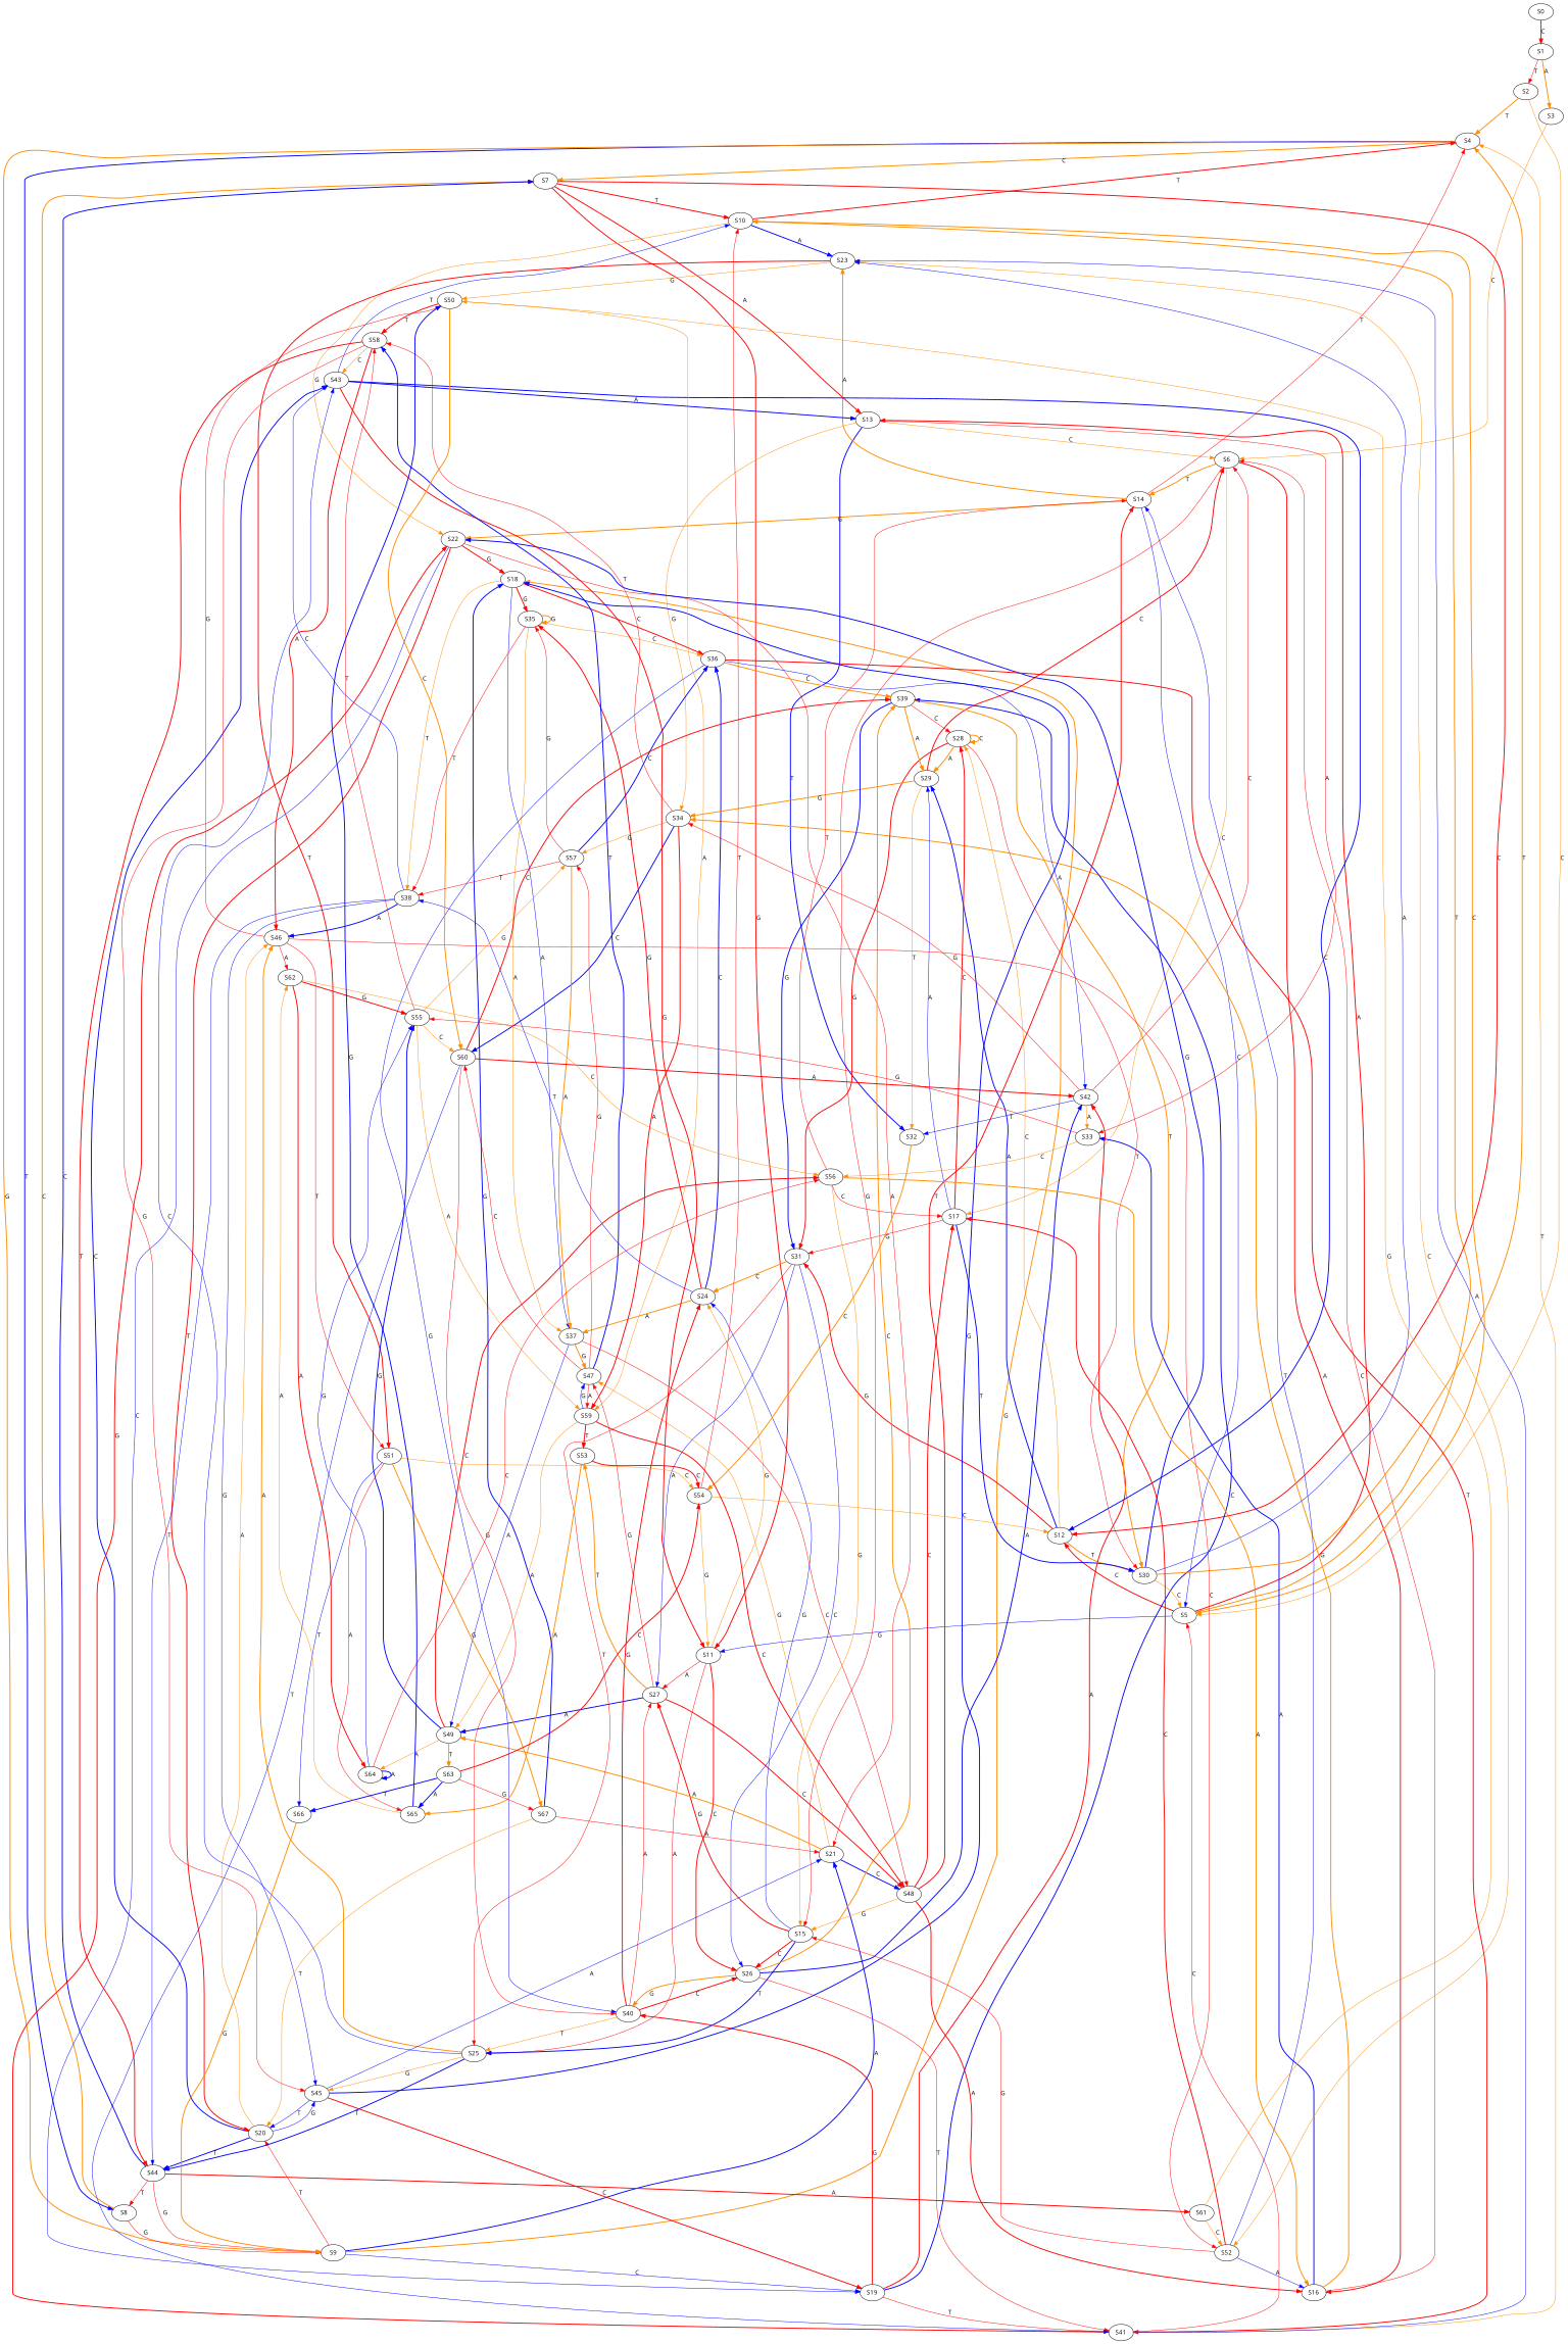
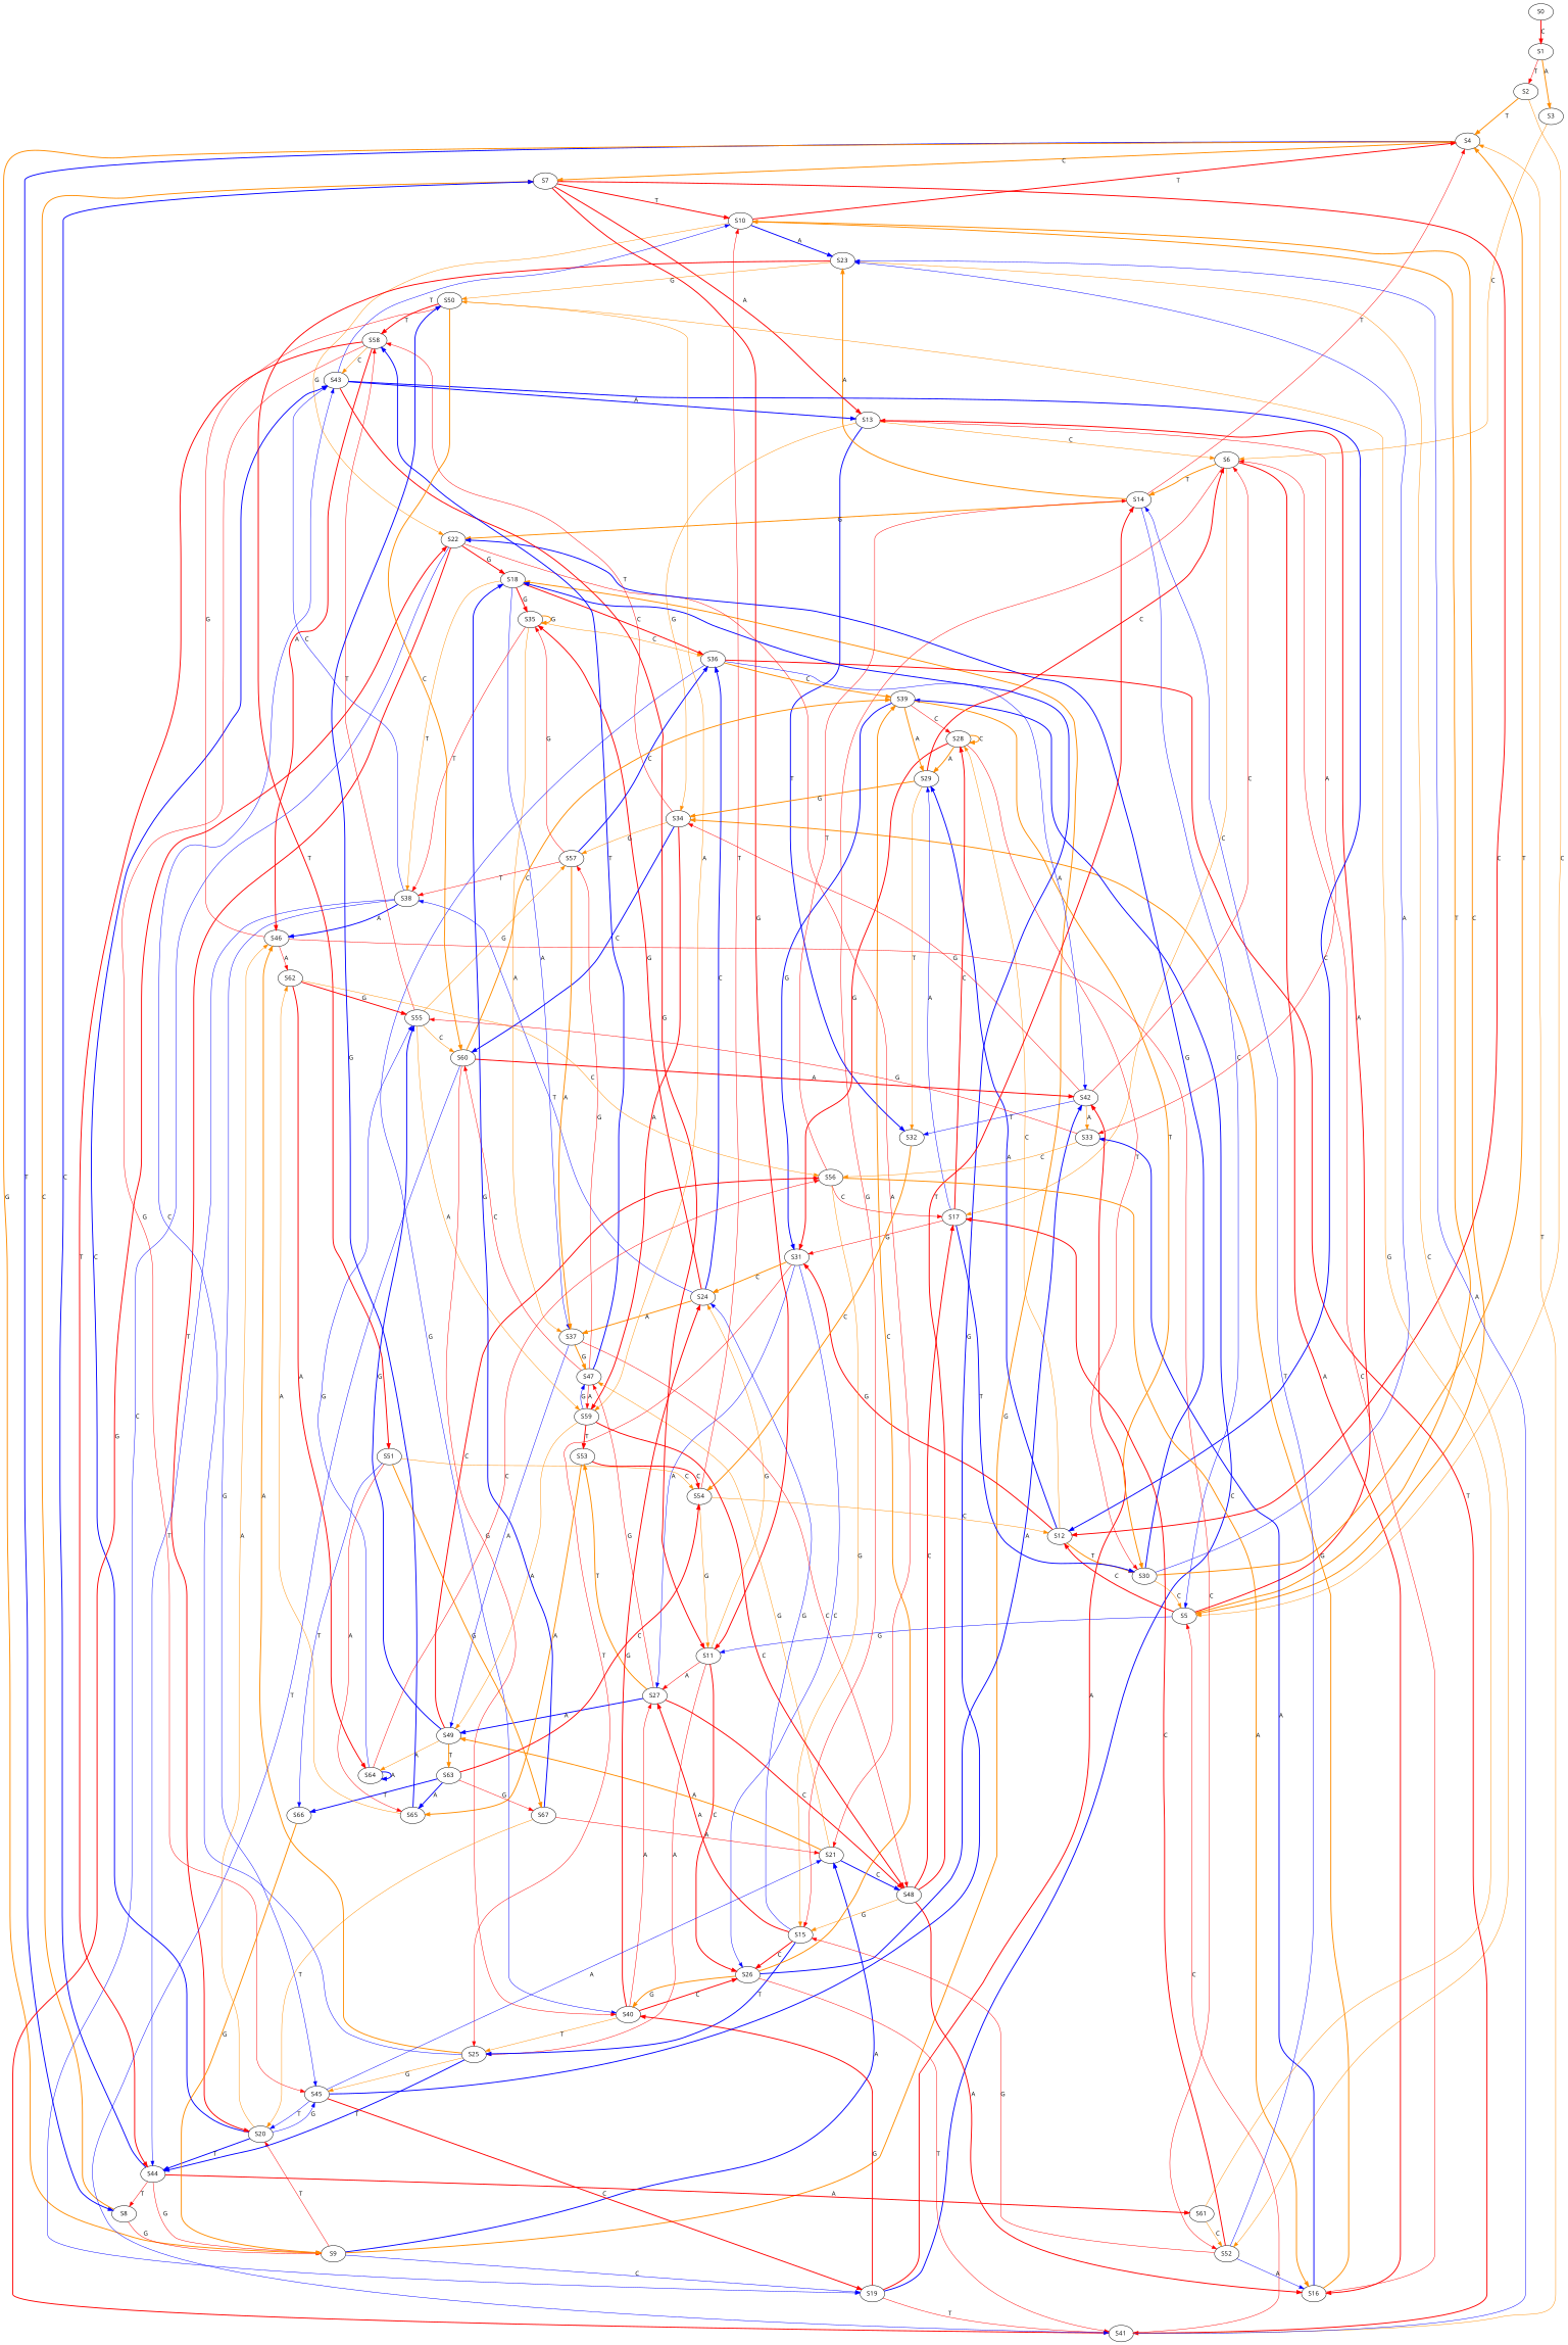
  strict digraph {
    fontname="Open Sans"
    node [fontname="Open Sans"]
    edge [color=red fontname="Open Sans" style=bold]
    S0
    S1
    S2
    S3
    S4
    S5
    S6
    S7
    S8
    S9
    S10
    S11
    S12
    S13
    S14
    S15
    S16
    S17
    S18
    S19
    S20
    S21
    S22
    S23
    S24
    S25
    S26
    S27
    S28
    S29
    S30
    S31
    S32
    S33
    S34
    S35
    S36
    S37
    S38
    S39
    S40
    S41
    S42
    S43
    S44
    S45
    S46
    S47
    S48
    S49
    S50
    S51
    S52
    S53
    S54
    S55
    S56
    S57
    S58
    S59
    S60
    S61
    S62
    S63
    S64
    S65
    S66
    S67
    S0 -> S1 [label=C]
    S1 -> S2 [label=T style=solid]
    S1 -> S3 [color=darkorange label=A]
    S2 -> S4 [color=darkorange label=T]
    S2 -> S5 [color=darkorange label=C style=solid]
    S3 -> S6 [color=darkorange label=C style=solid]
    S4 -> S7 [color=darkorange label=C]
    S4 -> S8 [color=blue label=T]
    S4 -> S9 [color=darkorange label=G]
    S5 -> S10 [color=darkorange label=T]
    S5 -> S11 [color=blue label=G style=solid]
    S5 -> S12 [label=C]
    S5 -> S13 [label=A]
    S6 -> S14 [color=darkorange label=T]
    S6 -> S15 [label=G style=solid]
    S6 -> S16 [label=A]
    S6 -> S17 [color=darkorange label=C style=solid]
    S7 -> S10 [label=T]
    S7 -> S11 [label=G]
    S7 -> S12 [label=C]
    S7 -> S13 [label=A]
    S8 -> S7 [color=darkorange label=C]
    S8 -> S9 [label=G style=solid]
    S9 -> S18 [color=darkorange label=G]
    S9 -> S19 [color=blue label=C style=solid]
    S9 -> S20 [label=T style=solid]
    S9 -> S21 [color=blue label=A]
    S10 -> S4 [label=T]
    S10 -> S5 [color=darkorange label=C]
    S10 -> S22 [color=darkorange label=G style=solid]
    S10 -> S23 [color=blue label=A]
    S11 -> S24 [color=darkorange label=G style=solid]
    S11 -> S25 [label=A style=solid]
    S11 -> S26 [label=C]
    S11 -> S27 [label=A style=solid]
    S12 -> S28 [color=darkorange label=C style=solid]
    S12 -> S29 [color=blue label=A]
    S12 -> S30 [color=darkorange label=T]
    S12 -> S31 [label=G]
    S13 -> S6 [color=darkorange label=C style=solid]
    S13 -> S32 [color=blue label=T]
    S13 -> S33 [label=A style=solid]
    S13 -> S34 [color=darkorange label=G style=solid]
    S14 -> S4 [label=T style=solid]
    S14 -> S5 [color=blue label=C style=solid]
    S14 -> S22 [color=darkorange label=G]
    S14 -> S23 [color=darkorange label=A]
    S15 -> S24 [color=blue label=G style=solid]
    S15 -> S25 [color=blue label=T]
    S15 -> S26 [label=C]
-   S15 -> S27 [label=G]
+   S15 -> S27 [label=A]
    S16 -> S6 [label=C style=solid]
    S16 -> S33 [color=blue label=A]
    S16 -> S34 [color=darkorange label=G]
    S17 -> S28 [label=C]
    S17 -> S29 [color=blue label=A style=solid]
    S17 -> S30 [color=blue label=T]
    S17 -> S31 [label=G style=solid]
    S18 -> S35 [label=G]
    S18 -> S36 [label=C]
    S18 -> S37 [color=blue label=A style=solid]
    S18 -> S38 [color=darkorange label=T style=solid]
    S19 -> S39 [color=blue label=C]
    S19 -> S40 [label=G]
    S19 -> S41 [label=T style=solid]
    S19 -> S42 [label=A]
    S20 -> S43 [color=blue label=C]
    S20 -> S44 [color=blue label=T]
    S20 -> S45 [color=blue label=G style=solid]
    S20 -> S46 [color=darkorange label=A style=solid]
    S21 -> S47 [color=darkorange label=G style=solid]
    S21 -> S48 [color=blue label=C]
    S21 -> S49 [color=darkorange label=A]
    S22 -> S18 [label=G]
    S22 -> S19 [color=blue label=C style=solid]
    S22 -> S20 [label=T]
    S22 -> S21 [label=A style=solid]
    S23 -> S50 [color=darkorange label=G style=solid]
    S23 -> S51 [label=T]
    S23 -> S52 [color=darkorange label=C style=solid]
    S24 -> S35 [label=G]
    S24 -> S36 [color=blue label=C]
    S24 -> S37 [color=darkorange label=A]
    S24 -> S38 [color=blue label=T style=solid]
    S25 -> S43 [color=blue label=C style=solid]
    S25 -> S44 [color=blue label=T]
    S25 -> S45 [color=darkorange label=G style=solid]
    S25 -> S46 [color=darkorange label=A]
    S26 -> S39 [color=darkorange label=C]
    S26 -> S40 [color=darkorange label=G]
    S26 -> S41 [label=T style=solid]
    S26 -> S42 [color=blue label=A]
    S27 -> S47 [label=G style=solid]
    S27 -> S48 [label=C]
    S27 -> S49 [color=blue label=A]
    S27 -> S53 [color=darkorange label=T]
    S28 -> S28 [color=darkorange label=C]
    S28 -> S29 [color=darkorange label=A]
    S28 -> S30 [label=T style=solid]
    S28 -> S31 [label=G]
    S29 -> S6 [label=C]
    S29 -> S32 [color=darkorange label=T style=solid]
    S29 -> S34 [color=darkorange label=G]
    S30 -> S4 [color=darkorange label=T]
    S30 -> S5 [color=darkorange label=C style=solid]
    S30 -> S22 [color=blue label=G]
    S30 -> S23 [color=blue label=A style=solid]
    S31 -> S24 [color=darkorange label=C]
    S31 -> S25 [label=T style=solid]
    S31 -> S26 [color=blue label=C style=solid]
    S31 -> S27 [color=blue label=A style=solid]
    S32 -> S54 [color=darkorange label=C]
    S33 -> S55 [label=G style=solid]
    S33 -> S56 [color=darkorange label=C style=solid]
    S34 -> S57 [color=darkorange label=G style=solid]
    S34 -> S58 [label=T style=solid]
    S34 -> S59 [label=A]
    S34 -> S60 [color=blue label=C]
    S35 -> S35 [color=darkorange label=G]
    S35 -> S36 [color=darkorange label=C style=solid]
    S35 -> S37 [color=darkorange label=A style=solid]
    S35 -> S38 [label=T style=solid]
    S36 -> S39 [color=darkorange label=C]
    S36 -> S40 [color=blue label=G style=solid]
    S36 -> S41 [label=T]
    S36 -> S42 [color=blue label=A style=solid]
    S37 -> S47 [color=darkorange label=G]
    S37 -> S48 [label=C style=solid]
    S37 -> S49 [color=blue label=A style=solid]
    S38 -> S43 [color=blue label=C style=solid]
    S38 -> S44 [color=blue label=T style=solid]
    S38 -> S45 [color=blue label=G style=solid]
    S38 -> S46 [color=blue label=A]
    S39 -> S28 [label=C style=solid]
    S39 -> S29 [color=darkorange label=A]
    S39 -> S30 [color=darkorange label=T]
    S39 -> S31 [color=blue label=G]
    S40 -> S24 [label=G]
    S40 -> S25 [color=darkorange label=T style=solid]
    S40 -> S26 [label=C]
    S40 -> S27 [label=A style=solid]
    S41 -> S4 [color=darkorange label=T style=solid]
    S41 -> S5 [label=C style=solid]
    S41 -> S22 [label=G]
    S41 -> S23 [color=blue label=A style=solid]
    S42 -> S6 [label=C style=solid]
    S42 -> S32 [color=blue label=T style=solid]
    S42 -> S33 [color=darkorange label=A style=solid]
    S42 -> S34 [label=G style=solid]
    S43 -> S10 [color=blue label=T style=solid]
    S43 -> S11 [label=G]
    S43 -> S12 [color=blue label=C]
    S43 -> S13 [color=blue label=A]
    S44 -> S7 [color=blue label=C]
    S44 -> S8 [label=T style=solid]
    S44 -> S9 [label=G style=solid]
    S44 -> S61 [label=A]
    S45 -> S18 [color=blue label=G]
    S45 -> S19 [label=C]
    S45 -> S20 [color=blue label=T style=solid]
    S45 -> S21 [color=blue label=A style=solid]
    S46 -> S50 [label=G style=solid]
-   S46 -> S51 [label=T style=solid]
    S46 -> S52 [label=C style=solid]
    S46 -> S62 [label=A style=solid]
    S47 -> S57 [label=G style=solid]
    S47 -> S58 [color=blue label=T]
    S47 -> S59 [label=A style=solid]
    S47 -> S60 [label=C style=solid]
    S48 -> S14 [label=T]
    S48 -> S15 [color=darkorange label=G style=solid]
    S48 -> S16 [label=A]
    S48 -> S17 [label=C]
    S49 -> S55 [color=blue label=G]
    S49 -> S56 [label=C]
    S49 -> S63 [color=darkorange label=T]
    S49 -> S64 [color=darkorange label=A style=solid]
    S50 -> S58 [label=T]
    S50 -> S59 [color=darkorange label=A style=solid]
    S50 -> S60 [color=darkorange label=C]
    S51 -> S54 [color=darkorange label=C style=solid]
    S51 -> S65 [label=A style=solid]
    S51 -> S66 [color=blue label=T style=solid]
    S51 -> S67 [color=darkorange label=G]
    S52 -> S14 [color=blue label=T style=solid]
    S52 -> S15 [label=G style=solid]
    S52 -> S16 [color=blue label=A style=solid]
    S52 -> S17 [label=C]
    S53 -> S54 [label=C]
    S53 -> S65 [color=darkorange label=A]
    S54 -> S10 [label=T style=solid]
    S54 -> S11 [color=darkorange label=G style=solid]
    S54 -> S12 [color=darkorange label=C style=solid]
    S55 -> S57 [color=darkorange label=G style=solid]
    S55 -> S58 [label=T style=solid]
    S55 -> S59 [color=darkorange label=A style=solid]
    S55 -> S60 [color=darkorange label=C style=solid]
    S56 -> S14 [label=T style=solid]
    S56 -> S15 [color=darkorange label=G style=solid]
    S56 -> S16 [color=darkorange label=A]
    S56 -> S17 [label=C style=solid]
    S57 -> S35 [label=G style=solid]
    S57 -> S36 [color=blue label=C]
    S57 -> S37 [color=darkorange label=A]
    S57 -> S38 [label=T style=solid]
    S58 -> S43 [color=darkorange label=C style=solid]
    S58 -> S44 [label=T]
    S58 -> S45 [label=G style=solid]
    S58 -> S46 [label=A]
    S59 -> S47 [color=blue label=G style=solid]
    S59 -> S48 [label=C]
    S59 -> S49 [color=darkorange label=A style=solid]
    S59 -> S53 [label=T]
-   S60 -> S39 [label=C]
+   S60 -> S39 [color=darkorange label=C]
    S60 -> S40 [label=G style=solid]
    S60 -> S41 [color=blue label=T style=solid]
    S60 -> S42 [label=A]
    S61 -> S50 [color=darkorange label=G style=solid]
    S61 -> S52 [color=darkorange label=C style=solid]
    S62 -> S55 [label=G]
    S62 -> S56 [color=darkorange label=C style=solid]
    S62 -> S64 [label=A]
    S63 -> S54 [label=C]
    S63 -> S65 [color=blue label=A]
    S63 -> S66 [color=blue label=T]
    S63 -> S67 [label=G style=solid]
    S64 -> S55 [color=blue label=G style=solid]
    S64 -> S56 [label=C style=solid]
    S64 -> S64 [color=blue label=A]
    S65 -> S50 [color=blue label=G]
    S65 -> S62 [color=darkorange label=A style=solid]
    S66 -> S9 [color=darkorange label=G]
    S67 -> S18 [color=blue label=G]
    S67 -> S20 [color=darkorange label=T style=solid]
    S67 -> S21 [label=A style=solid]
  }
